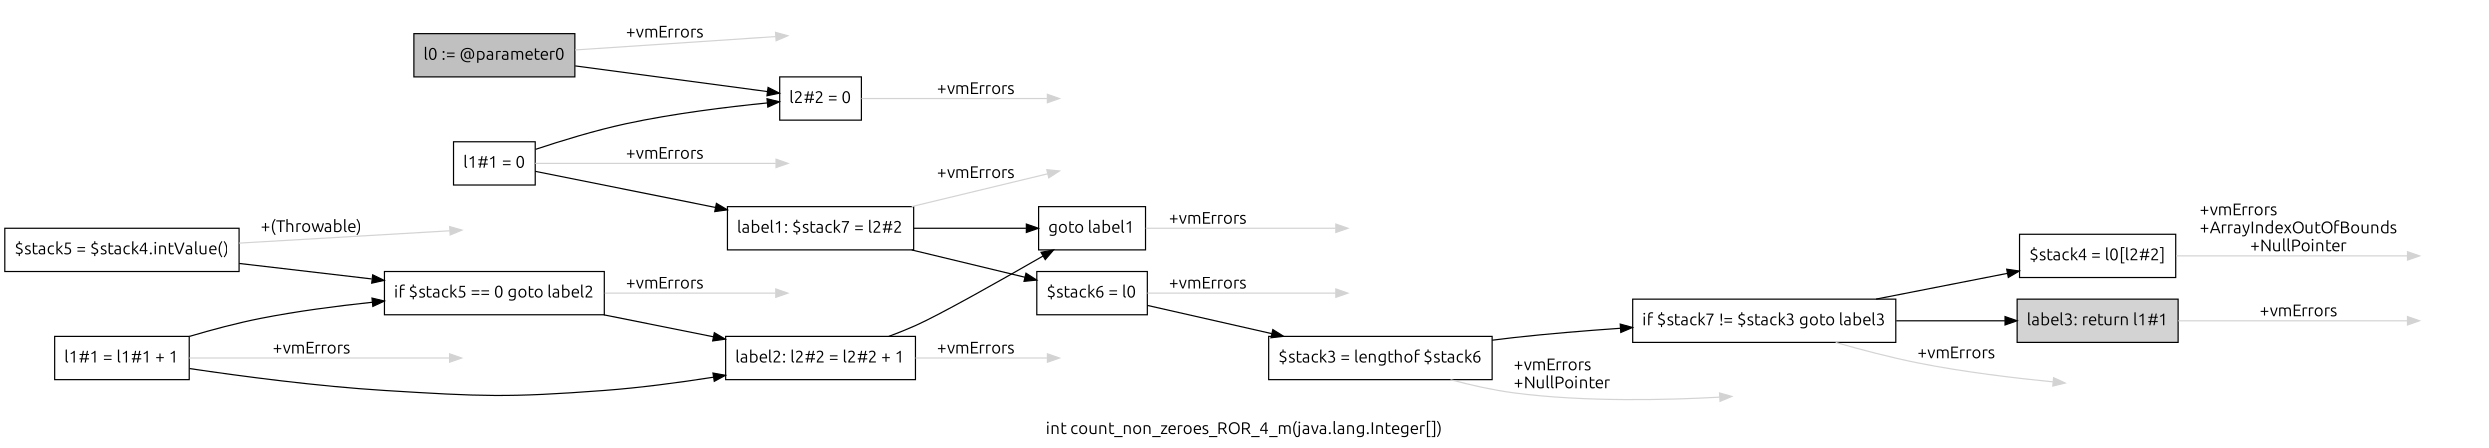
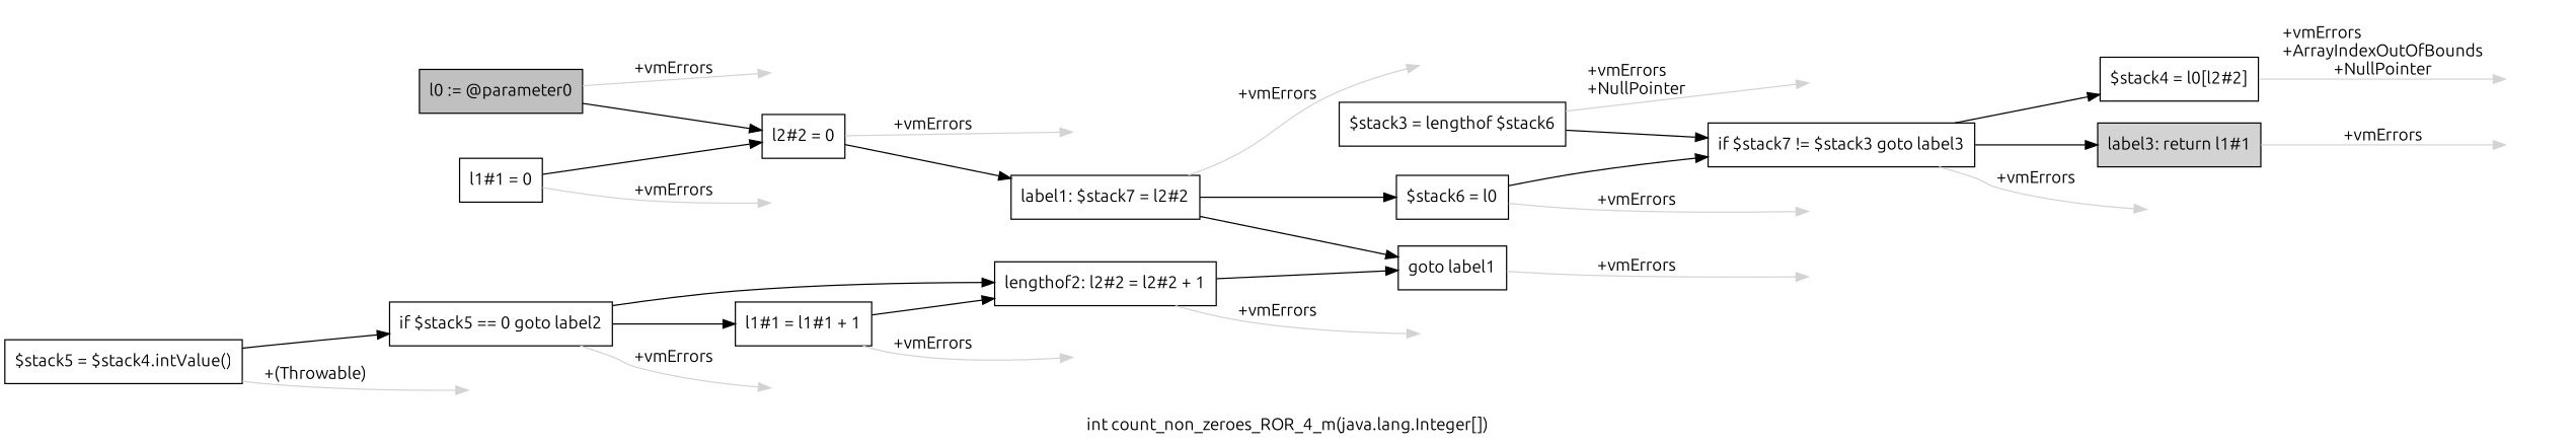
  digraph {
    fontname=Ubuntu
    label="int count_non_zeroes_ROR_4_m(java.lang.Integer[])"
    rankdir=LR
    node [fontname=Ubuntu shape=box style=invis]
    edge [color=lightgray fontname=Ubuntu]
    n1 [fillcolor=gray label="l0 := @parameter0" style=filled]
    n2 [label=Esc]
    n3 [label="l2#2 = 0" style=""]
    n4 [label="l1#1 = 0" style=""]
    n5 [label=Esc]
    n6 [label="label1: $stack7 = l2#2" style=""]
    n7 [label=Esc]
    n8 [label="$stack6 = l0" style=""]
    n9 [label=Esc]
    n10 [label="goto label1" style=""]
    n11 [label="$stack3 = lengthof $stack6" style=""]
    n12 [label=Esc]
    n13 [label="if $stack7 != $stack3 goto label3" style=""]
    n14 [label=Esc]
    n15 [label="$stack4 = l0[l2#2]" style=""]
    n16 [fillcolor=lightgray label="label3: return l1#1" style=filled]
    n17 [label=Esc]
    n18 [label=Esc]
    n19 [label=Esc]
    n20 [label="$stack5 = $stack4.intValue()" style=""]
    n21 [label="if $stack5 == 0 goto label2" style=""]
    n22 [label=Esc]
    n23 [label="l1#1 = l1#1 + 1" style=""]
-   n24 [label="label2: l2#2 = l2#2 + 1" style=""]
+   n24 [label="lengthof2: l2#2 = l2#2 + 1" style=""]
    n25 [label=Esc]
    n26 [label=Esc]
    n27 [label=Esc]
    n28 [label=Esc]
    n1 -> n2 [label="\l+vmErrors"]
    n1 -> n3 [color=black]
-   n4 -> n6 [color=black]
+   n3 -> n6 [color=black]
    n3 -> n7 [label="\l+vmErrors"]
    n4 -> n3 [color=black]
    n4 -> n5 [label="\l+vmErrors"]
    n6 -> n8 [color=black]
    n6 -> n9 [label="\l+vmErrors"]
    n6 -> n10 [color=black]
-   n8 -> n11 [color=black]
+   n8 -> n13 [color=black]
    n8 -> n12 [label="\l+vmErrors"]
    n10 -> n28 [label="\l+vmErrors"]
    n11 -> n13 [color=black]
    n11 -> n14 [label="\l+vmErrors\l+NullPointer"]
    n13 -> n15 [color=black]
    n13 -> n16 [color=black]
    n13 -> n17 [label="\l+vmErrors"]
    n15 -> n18 [label="\l+vmErrors\l+ArrayIndexOutOfBounds\l+NullPointer"]
    n16 -> n19 [label="\l+vmErrors"]
    n20 -> n21 [color=black]
    n20 -> n22 [label="\l+(Throwable)"]
-   n23 -> n21 [color=black]
+   n21 -> n23 [color=black]
    n21 -> n24 [color=black]
    n21 -> n25 [label="\l+vmErrors"]
    n23 -> n24 [color=black]
    n23 -> n26 [label="\l+vmErrors"]
    n24 -> n10 [color=black]
    n24 -> n27 [label="\l+vmErrors"]
  }
